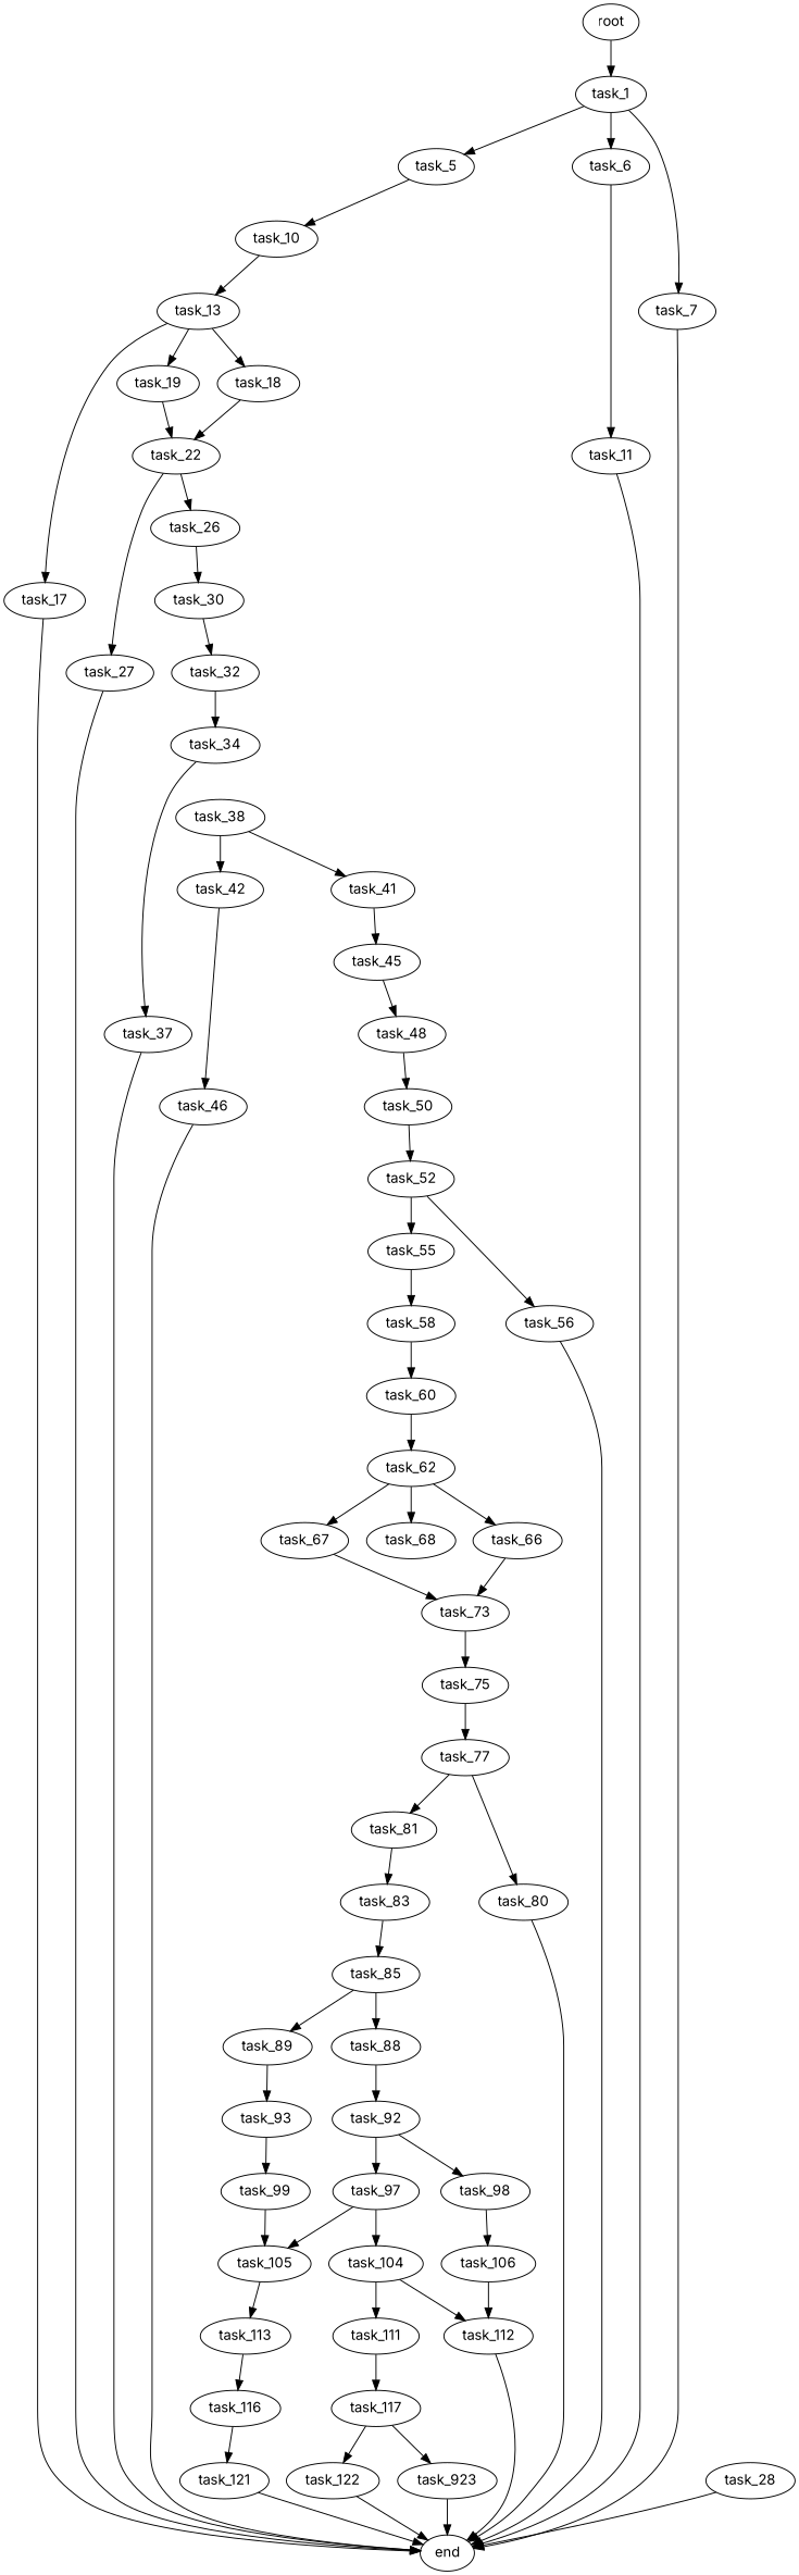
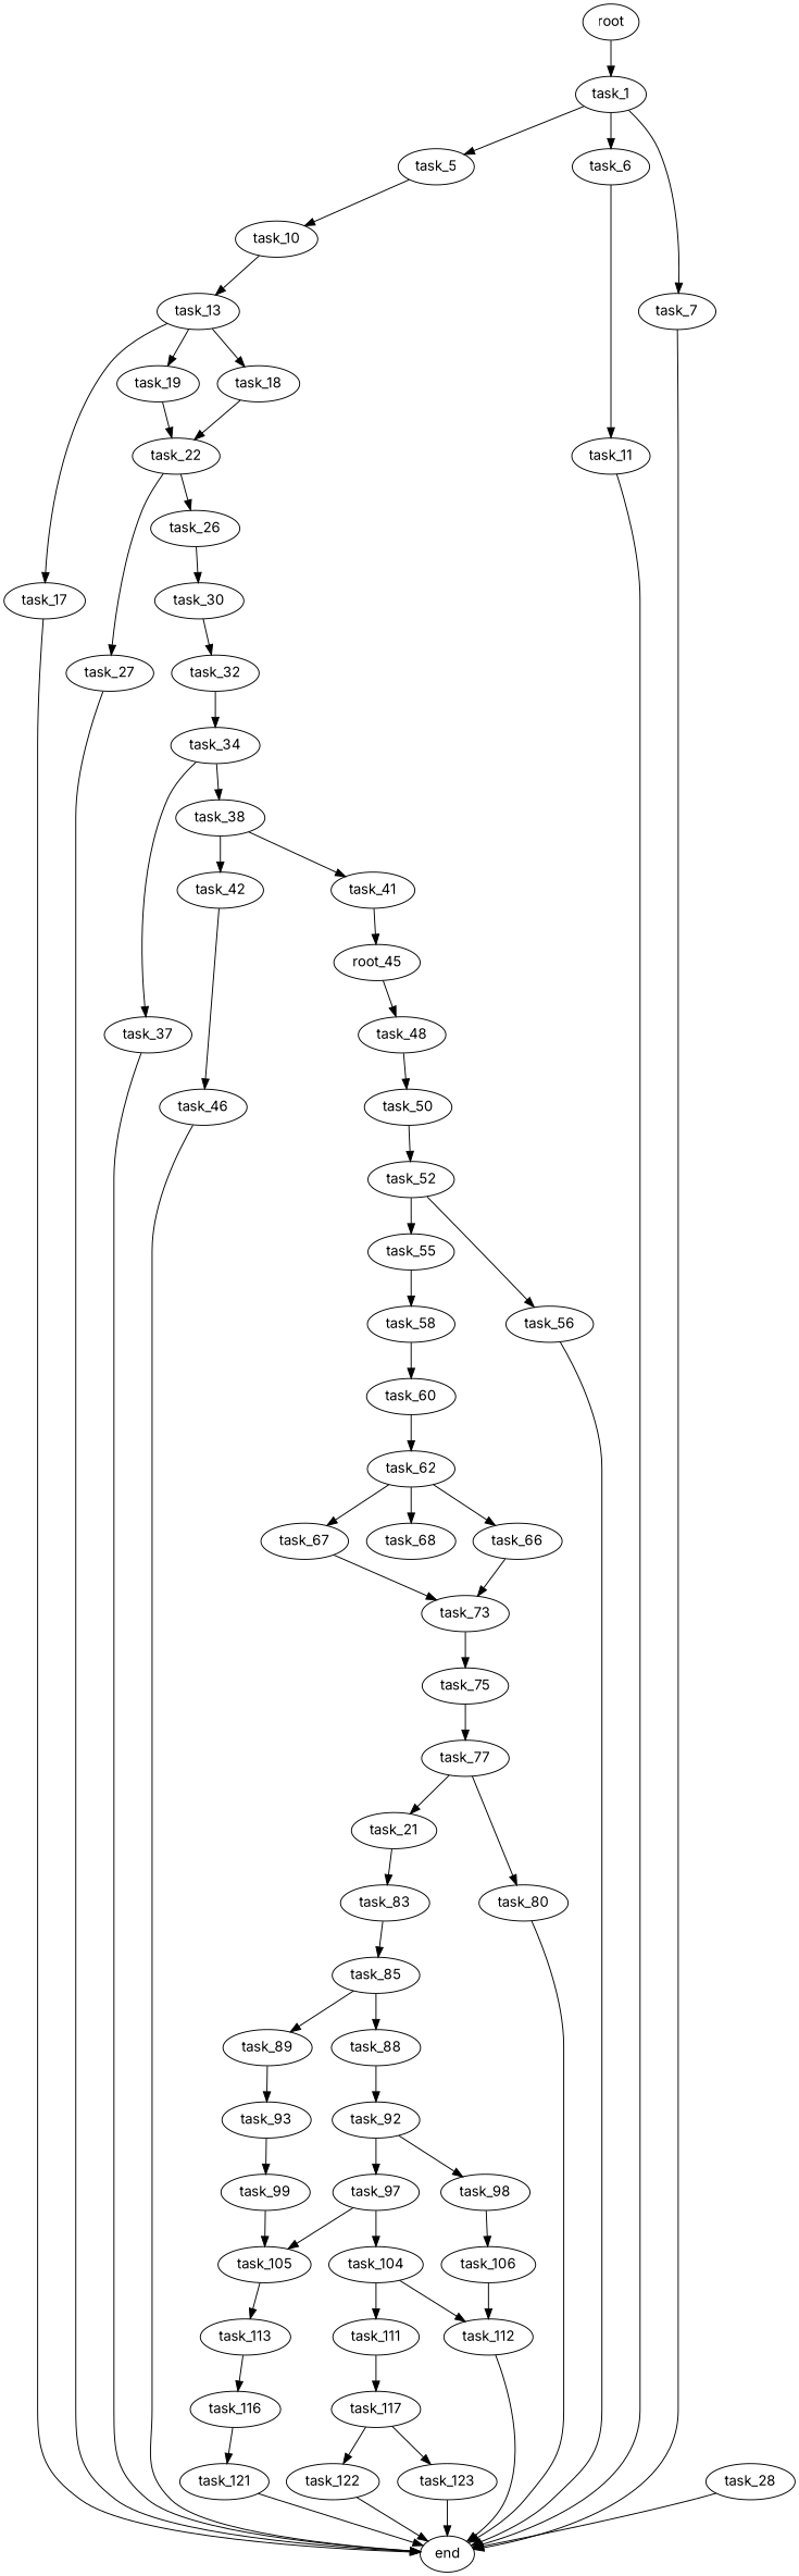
  digraph {
    fontname=Inter
    node [fontname=Inter]
    edge [fontname=Inter]
    root
    task_1
    task_5
    task_6
    task_7
    task_10
    task_11
    end
    task_13
    task_17
    task_18
    task_19
    task_22
    task_26
    task_27
    task_30
    task_28
    task_32
    task_34
    task_37
    task_38
    task_41
    task_42
-   task_45
+   task_45 [label=root_45]
    task_46
    task_48
    task_50
    task_52
    task_55
    task_56
    task_58
    task_60
    task_62
    task_66
    task_67
    task_68
    task_73
    task_75
    task_77
    task_80
-   task_81
+   task_81 [label=task_21]
    task_83
    task_85
    task_88
    task_89
    task_92
    task_93
    task_97
    task_98
    task_99
    task_104
    task_105
    task_106
    task_111
    task_112
    task_113
    task_117
    task_116
    task_122
-   task_123 [label=task_923]
+   task_123
    task_121
    root -> task_1
    task_1 -> task_5
    task_1 -> task_6
    task_1 -> task_7
    task_5 -> task_10
    task_6 -> task_11
    task_7 -> end
    task_10 -> task_13
    task_11 -> end
    task_13 -> task_17
    task_13 -> task_18
    task_13 -> task_19
    task_17 -> end
    task_18 -> task_22
    task_19 -> task_22
    task_22 -> task_26
    task_22 -> task_27
    task_26 -> task_30
    task_27 -> end
    task_30 -> task_32
    task_28 -> end
    task_32 -> task_34
    task_34 -> task_37
+   task_34 -> task_38
    task_37 -> end
    task_38 -> task_41
    task_38 -> task_42
    task_41 -> task_45
    task_42 -> task_46
    task_45 -> task_48
    task_46 -> end
    task_48 -> task_50
    task_50 -> task_52
    task_52 -> task_55
    task_52 -> task_56
    task_55 -> task_58
    task_56 -> end
    task_58 -> task_60
    task_60 -> task_62
    task_62 -> task_66
    task_62 -> task_67
    task_62 -> task_68
    task_66 -> task_73
    task_67 -> task_73
    task_73 -> task_75
    task_75 -> task_77
    task_77 -> task_80
    task_77 -> task_81
    task_80 -> end
    task_81 -> task_83
    task_83 -> task_85
    task_85 -> task_88
    task_85 -> task_89
    task_88 -> task_92
    task_89 -> task_93
    task_92 -> task_97
    task_92 -> task_98
    task_93 -> task_99
    task_97 -> task_104
    task_97 -> task_105
    task_98 -> task_106
    task_99 -> task_105
    task_104 -> task_111
    task_104 -> task_112
    task_105 -> task_113
    task_106 -> task_112
    task_111 -> task_117
    task_112 -> end
    task_113 -> task_116
    task_117 -> task_122
    task_117 -> task_123
    task_116 -> task_121
    task_122 -> end
    task_123 -> end
    task_121 -> end
  }
